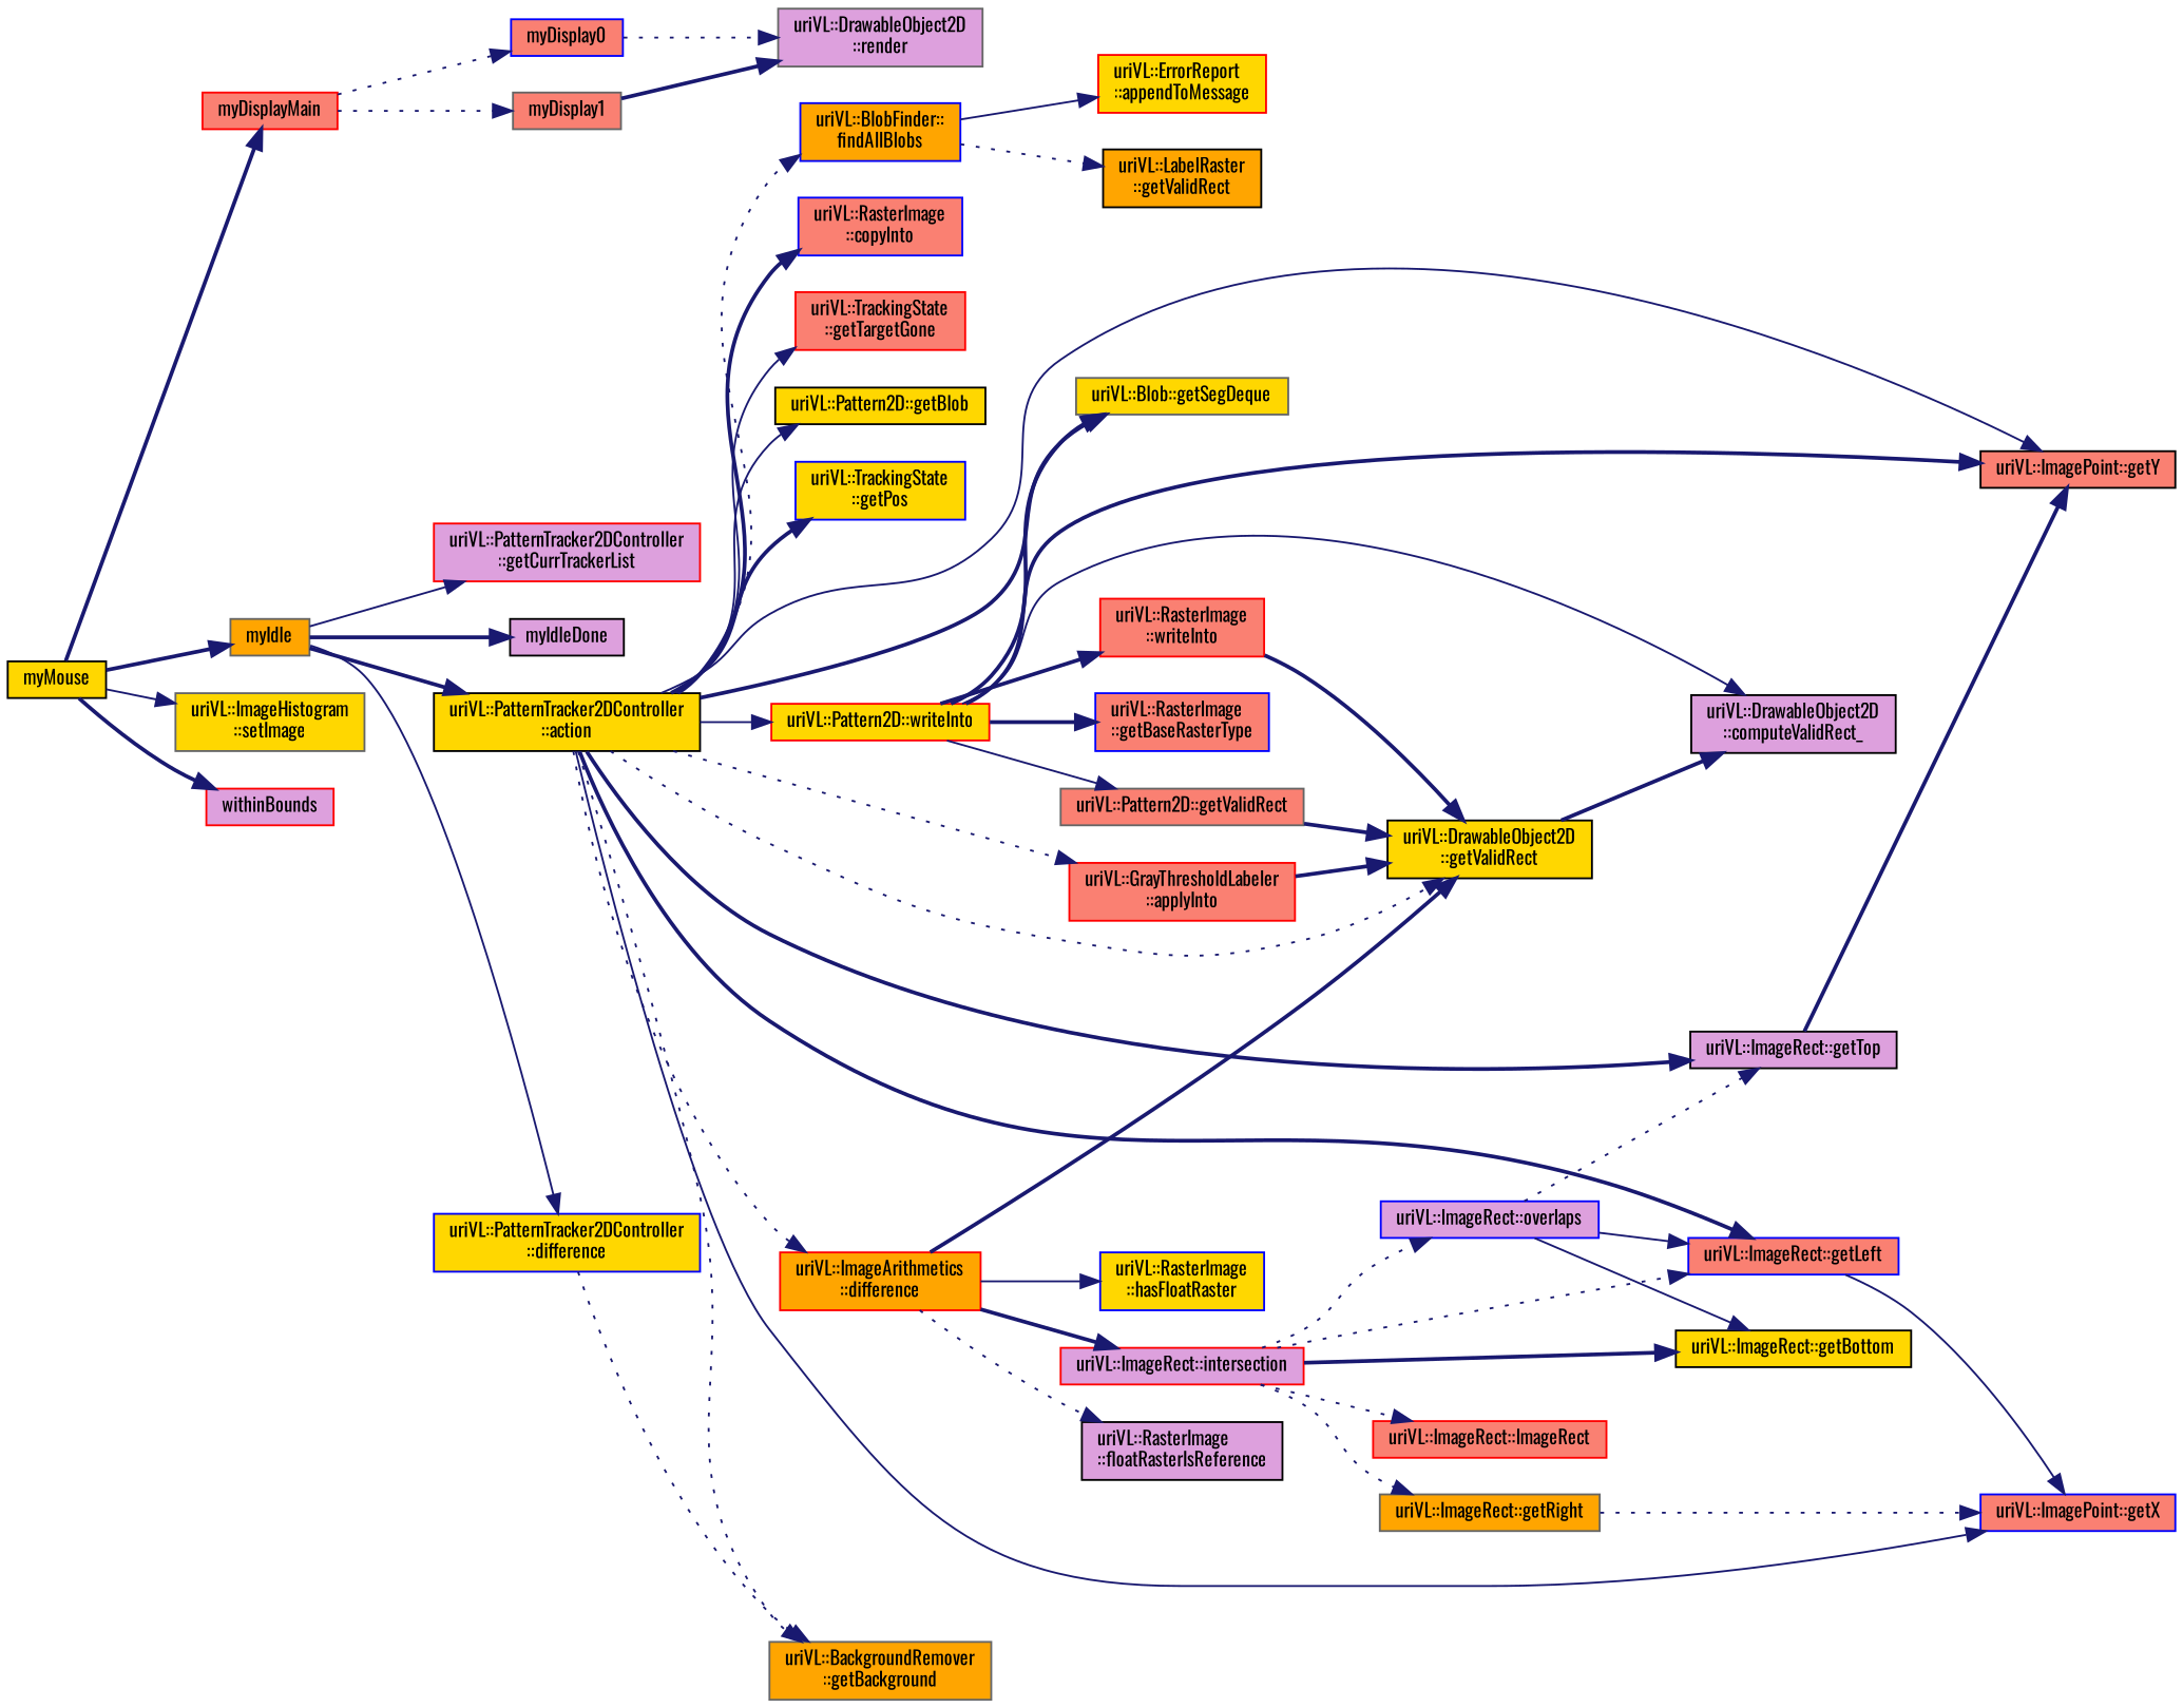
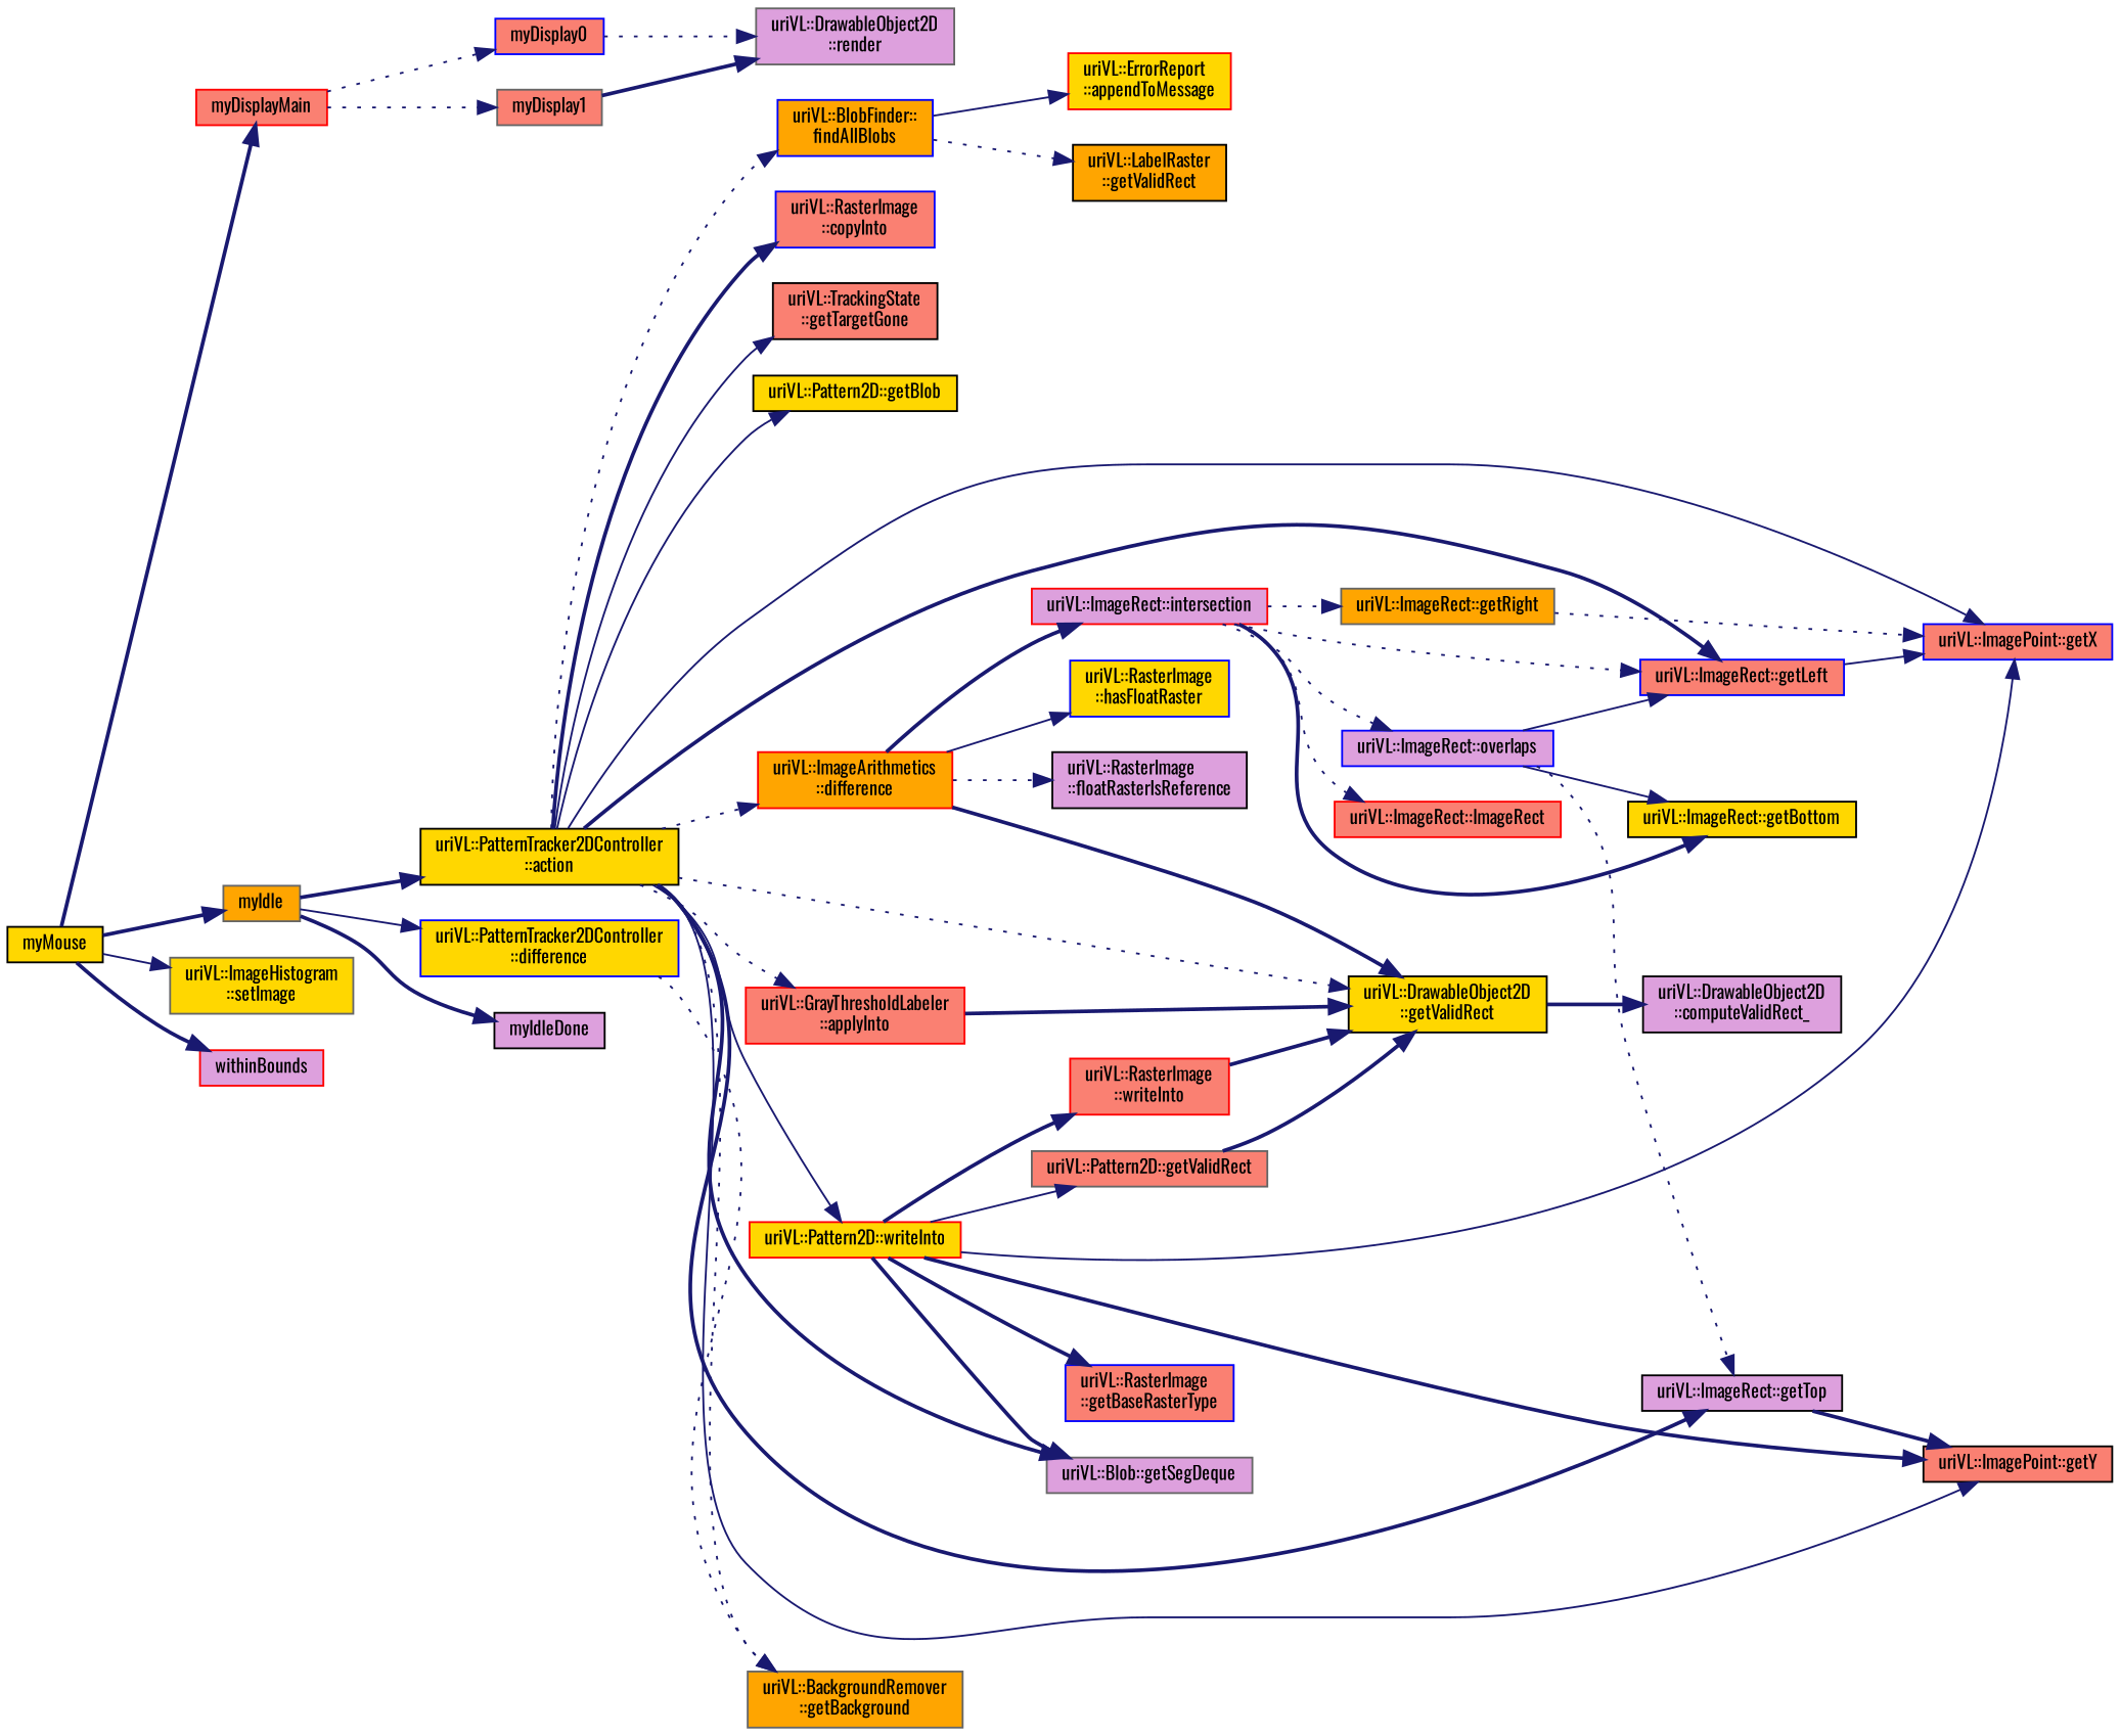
  digraph {
    fontname=Oswald
    rankdir=LR
    node [color=black fillcolor=salmon fontname=Oswald fontsize=10 shape=record style=filled]
    edge [color=midnightblue fontname=Oswald fontsize=10 labelfontname=Helvetica labelfontsize=10 style=bold]
    n1 [fillcolor=gold fontcolor=black height=0.2 label=myMouse width=0.4]
    n2 [color=red height=0.2 label=myDisplayMain width=0.4]
    n3 [color=gray40 fillcolor=orange height=0.2 label=myIdle width=0.4]
    n4 [color=gray40 fillcolor=gold height=0.2 label="uriVL::ImageHistogram\l::setImage" width=0.4]
    n5 [color=red fillcolor=plum height=0.2 label=withinBounds width=0.4]
    n6 [color=blue height=0.2 label=myDisplay0 width=0.4]
    n7 [color=gray40 height=0.2 label=myDisplay1 width=0.4]
    n8 [fillcolor=gold height=0.2 label="uriVL::PatternTracker2DController\l::action" width=0.4]
    n9 [color=blue fillcolor=gold height=0.2 label="uriVL::PatternTracker2DController\l::difference" width=0.4]
-   n10 [color=red fillcolor=plum height=0.2 label="uriVL::PatternTracker2DController\l::getCurrTrackerList" width=0.4]
    n11 [fillcolor=plum height=0.2 label=myIdleDone width=0.4]
    n12 [color=gray40 fillcolor=plum height=0.2 label="uriVL::DrawableObject2D\l::render" width=0.4]
    n13 [fillcolor=gold height=0.2 label="uriVL::DrawableObject2D\l::getValidRect" width=0.4]
    n14 [color=gray40 fillcolor=orange height=0.2 label="uriVL::BackgroundRemover\l::getBackground" width=0.4]
    n15 [color=blue height=0.2 label="uriVL::RasterImage\l::copyInto" width=0.4]
-   n16 [color=red height=0.2 label="uriVL::TrackingState\l::getTargetGone" width=0.4]
+   n16 [height=0.2 label="uriVL::TrackingState\l::getTargetGone" width=0.4]
    n17 [fillcolor=gold height=0.2 label="uriVL::Pattern2D::getBlob" width=0.4]
-   n18 [color=gray40 fillcolor=gold height=0.2 label="uriVL::Blob::getSegDeque" width=0.4]
-   n19 [color=blue fillcolor=gold height=0.2 label="uriVL::TrackingState\l::getPos" width=0.4]
+   n18 [color=gray40 fillcolor=plum height=0.2 label="uriVL::Blob::getSegDeque" width=0.4]
    n20 [color=blue height=0.2 label="uriVL::ImagePoint::getX" width=0.4]
    n21 [color=blue height=0.2 label="uriVL::ImageRect::getLeft" width=0.4]
    n22 [height=0.2 label="uriVL::ImagePoint::getY" width=0.4]
    n23 [fillcolor=plum height=0.2 label="uriVL::ImageRect::getTop" width=0.4]
    n24 [color=red fillcolor=gold height=0.2 label="uriVL::Pattern2D::writeInto" width=0.4]
    n25 [color=red fillcolor=orange height=0.2 label="uriVL::ImageArithmetics\l::difference" width=0.4]
    n26 [color=red height=0.2 label="uriVL::GrayThresholdLabeler\l::applyInto" width=0.4]
    n27 [color=blue fillcolor=orange height=0.2 label="uriVL::BlobFinder::\lfindAllBlobs" width=0.4]
    n28 [fillcolor=plum height=0.2 label="uriVL::DrawableObject2D\l::computeValidRect_" width=0.4]
    n29 [color=red height=0.2 label="uriVL::RasterImage\l::writeInto" width=0.4]
    n30 [color=gray40 height=0.2 label="uriVL::Pattern2D::getValidRect" width=0.4]
    n31 [color=blue height=0.2 label="uriVL::RasterImage\l::getBaseRasterType" width=0.4]
    n32 [color=red fillcolor=plum height=0.2 label="uriVL::ImageRect::intersection" width=0.4]
    n33 [color=blue fillcolor=gold height=0.2 label="uriVL::RasterImage\l::hasFloatRaster" width=0.4]
    n34 [fillcolor=plum height=0.2 label="uriVL::RasterImage\l::floatRasterIsReference" width=0.4]
    n35 [fillcolor=orange height=0.2 label="uriVL::LabelRaster\l::getValidRect" width=0.4]
    n36 [color=red fillcolor=gold height=0.2 label="uriVL::ErrorReport\l::appendToMessage" width=0.4]
    n37 [color=blue fillcolor=plum height=0.2 label="uriVL::ImageRect::overlaps" width=0.4]
    n38 [fillcolor=gold height=0.2 label="uriVL::ImageRect::getBottom" width=0.4]
    n39 [color=gray40 fillcolor=orange height=0.2 label="uriVL::ImageRect::getRight" width=0.4]
    n40 [color=red height=0.2 label="uriVL::ImageRect::ImageRect" width=0.4]
    n1 -> n2
    n1 -> n3
    n1 -> n4 [style=solid]
    n1 -> n5
    n2 -> n6 [style=dotted]
    n2 -> n7 [style=dotted]
    n3 -> n8
    n3 -> n9 [style=solid]
-   n3 -> n10 [style=solid]
    n3 -> n11
    n6 -> n12 [style=dotted]
    n7 -> n12
    n8 -> n13 [style=dotted]
    n8 -> n14 [style=dotted]
    n8 -> n15
    n8 -> n16 [style=solid]
    n8 -> n17 [style=solid]
    n8 -> n18
-   n8 -> n19
    n8 -> n20 [style=solid]
    n8 -> n21
    n8 -> n22 [style=solid]
    n8 -> n23
    n8 -> n24 [style=solid]
    n8 -> n25 [style=dotted]
    n8 -> n26 [style=dotted]
    n8 -> n27 [style=dotted]
    n9 -> n14 [style=dotted]
    n13 -> n28
    n21 -> n20 [style=solid]
    n23 -> n22
    n24 -> n18
-   n24 -> n28 [style=solid]
+   n24 -> n20 [style=solid]
    n24 -> n22
    n24 -> n29
    n24 -> n30 [style=solid]
    n24 -> n31
    n25 -> n13
    n25 -> n32
    n25 -> n33 [style=solid]
    n25 -> n34 [style=dotted]
    n26 -> n13
    n27 -> n35 [style=dotted]
    n27 -> n36 [style=solid]
    n29 -> n13
    n30 -> n13
    n32 -> n21 [style=dotted]
    n32 -> n37 [style=dotted]
    n32 -> n38
    n32 -> n39 [style=dotted]
    n32 -> n40 [style=dotted]
    n37 -> n21 [style=solid]
    n37 -> n23 [style=dotted]
    n37 -> n38 [style=solid]
    n39 -> n20 [style=dotted]
  }
